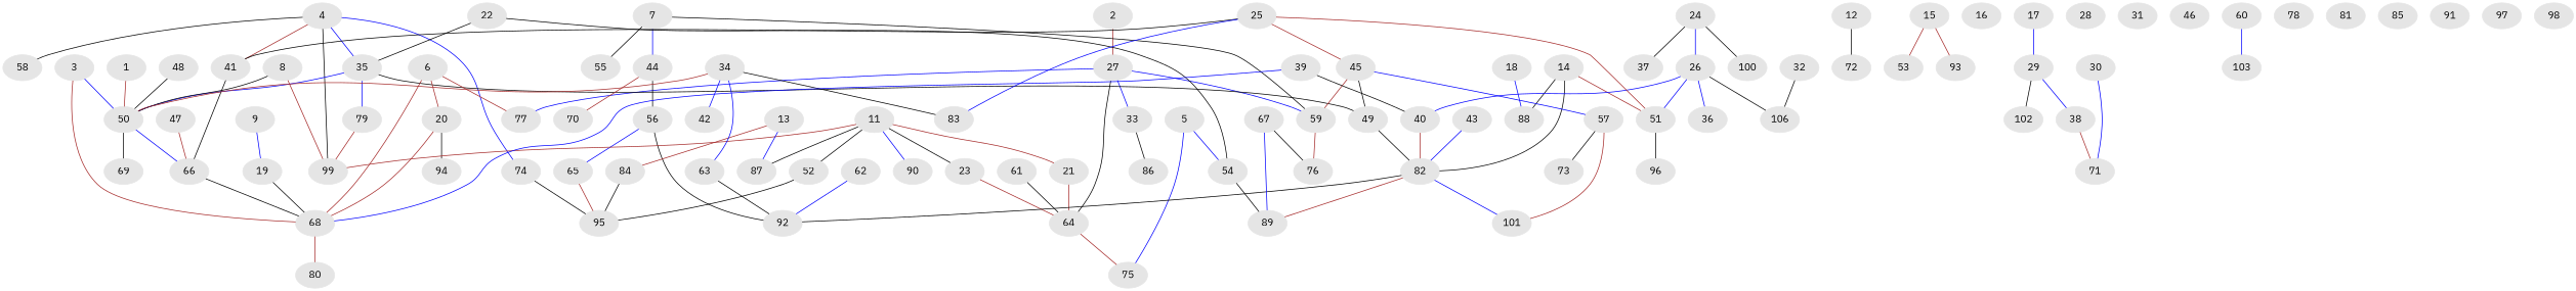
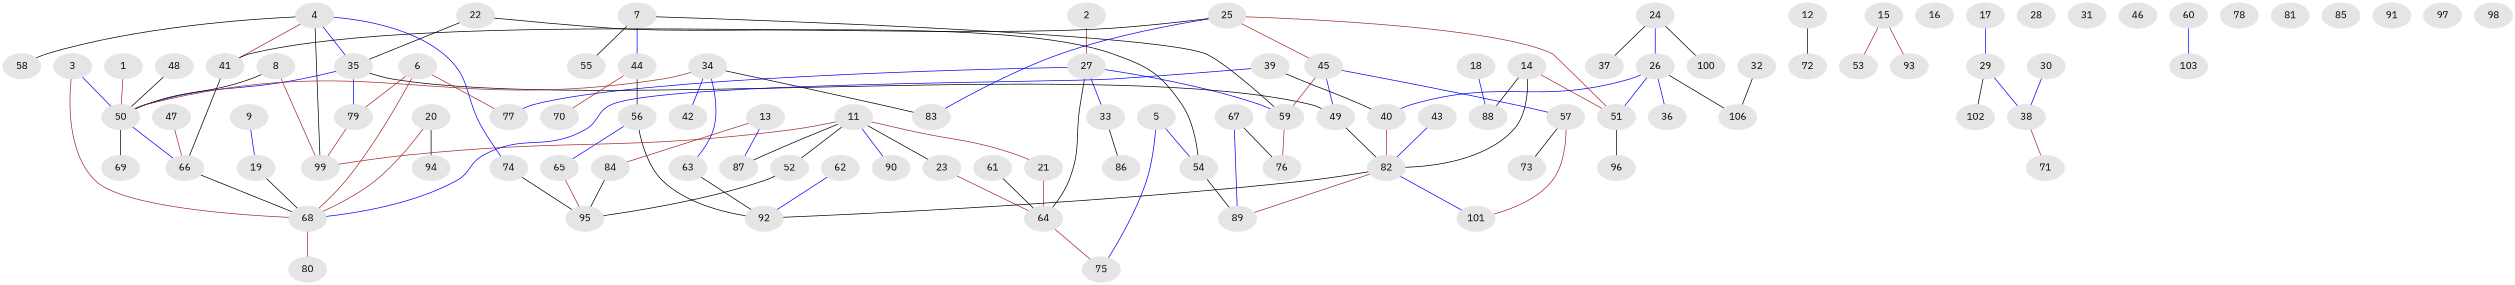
  graph {
    fontname="IBM Plex Sans"
    node [color=gray90 fontname="IBM Plex Sans" style=filled]
    edge [color=black fontname="IBM Plex Sans"]
    1
    50
    66
    69
    2
    27
    77
    59
    64
    33
    3
    68
    80
    4
    35
    41
    58
    74
    99
    49
    79
    95
    5
    54
    75
    89
    6
    20
    94
    7
    44
    55
    56
    70
    76
    8
    9
    19
    22
    11
    21
    23
    87
    90
    52
    12
    72
    13
    84
    14
    51
    82
    88
    96
    92
    101
    15
    53
    93
    16
    17
    29
    38
    102
    18
    24
    26
    37
    100
    36
    40
    n72 [label=106]
    25
    45
    83
    57
    86
    28
    71
    30
    31
    32
    34
    42
    63
    39
    43
    65
    73
    46
    47
    48
    60
    103
    61
    62
    67
    78
    81
    85
    91
    97
    98
    1 -- 50 [color=brown]
    50 -- 66 [color=blue]
    50 -- 69
    66 -- 68
    2 -- 27 [color=brown]
    27 -- 77 [color=blue]
    27 -- 59 [color=blue]
    27 -- 64
    27 -- 33 [color=blue]
    59 -- 76 [color=brown]
    64 -- 75 [color=brown]
    33 -- 86
    3 -- 50 [color=blue]
    3 -- 68 [color=brown]
    68 -- 80 [color=brown]
    4 -- 35 [color=blue]
    4 -- 41 [color=brown]
    4 -- 58
    4 -- 74 [color=blue]
    4 -- 99
    35 -- 50 [color=blue]
    35 -- 49
    35 -- 79 [color=blue]
    41 -- 66
    74 -- 95
    49 -- 82
    79 -- 99 [color=brown]
    5 -- 54 [color=blue]
    5 -- 75 [color=blue]
    54 -- 89
    6 -- 77 [color=brown]
    6 -- 68 [color=brown]
-   6 -- 20 [color=brown]
+   6 -- 79 [color=brown]
    20 -- 68 [color=brown]
    20 -- 94
    7 -- 59
    7 -- 44 [color=blue]
    7 -- 55
    44 -- 56
    44 -- 70 [color=brown]
    56 -- 92
    56 -- 65 [color=blue]
    8 -- 50
    8 -- 99 [color=brown]
    9 -- 19 [color=blue]
    19 -- 68
    22 -- 35
    22 -- 54
    11 -- 99 [color=brown]
    11 -- 21 [color=brown]
    11 -- 23
    11 -- 87
    11 -- 90 [color=blue]
    11 -- 52
    21 -- 64 [color=brown]
    23 -- 64 [color=brown]
    52 -- 95
    12 -- 72
    13 -- 87 [color=blue]
    13 -- 84 [color=brown]
    84 -- 95
    14 -- 51 [color=brown]
    14 -- 82
    14 -- 88
    51 -- 96
    82 -- 89 [color=brown]
    82 -- 92
    82 -- 101 [color=blue]
    15 -- 53 [color=brown]
    15 -- 93 [color=brown]
    17 -- 29 [color=blue]
    29 -- 38 [color=blue]
    29 -- 102
    38 -- 71 [color=brown]
    18 -- 88 [color=blue]
    24 -- 26 [color=blue]
    24 -- 37
    24 -- 100
    26 -- 51 [color=blue]
    26 -- 36 [color=blue]
    26 -- 40 [color=blue]
    26 -- n72
    40 -- 82 [color=brown]
    25 -- 41
    25 -- 51 [color=brown]
    25 -- 45 [color=brown]
    25 -- 83 [color=blue]
    45 -- 59 [color=brown]
-   45 -- 49
+   45 -- 49 [color=blue]
    45 -- 57 [color=blue]
    57 -- 101 [color=brown]
    57 -- 73
-   30 -- 71 [color=blue]
+   30 -- 38 [color=blue]
    32 -- n72
    34 -- 50 [color=brown]
    34 -- 83
    34 -- 42 [color=blue]
    34 -- 63 [color=blue]
    63 -- 92
    39 -- 68 [color=blue]
    39 -- 40
    43 -- 82 [color=blue]
    65 -- 95 [color=brown]
    47 -- 66 [color=brown]
    48 -- 50
    60 -- 103 [color=blue]
    61 -- 64
    62 -- 92 [color=blue]
    67 -- 89 [color=blue]
    67 -- 76
  }
